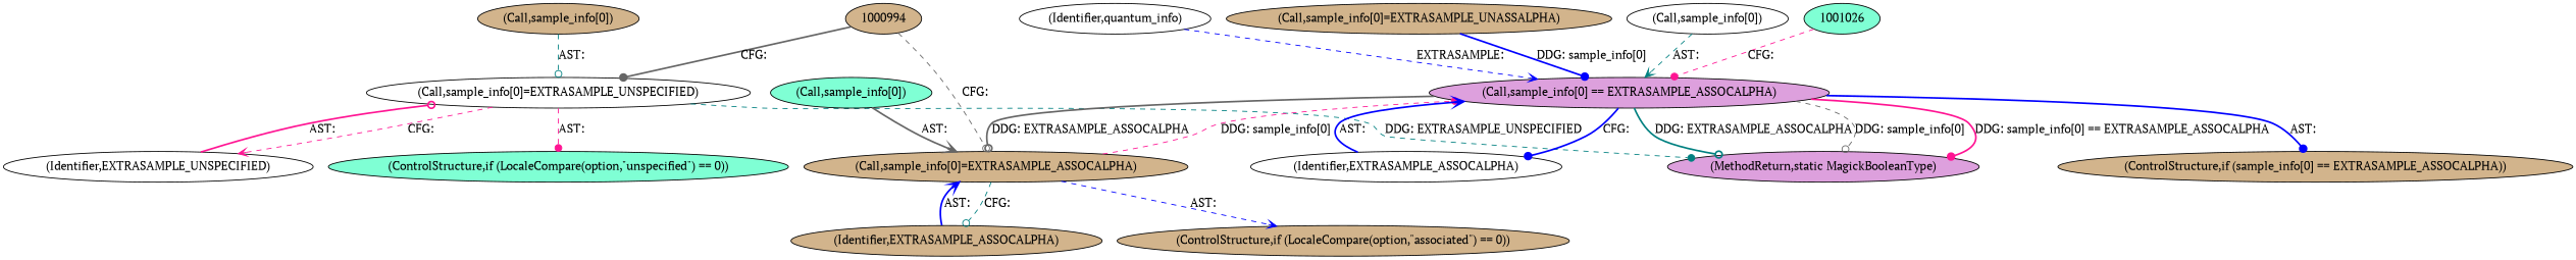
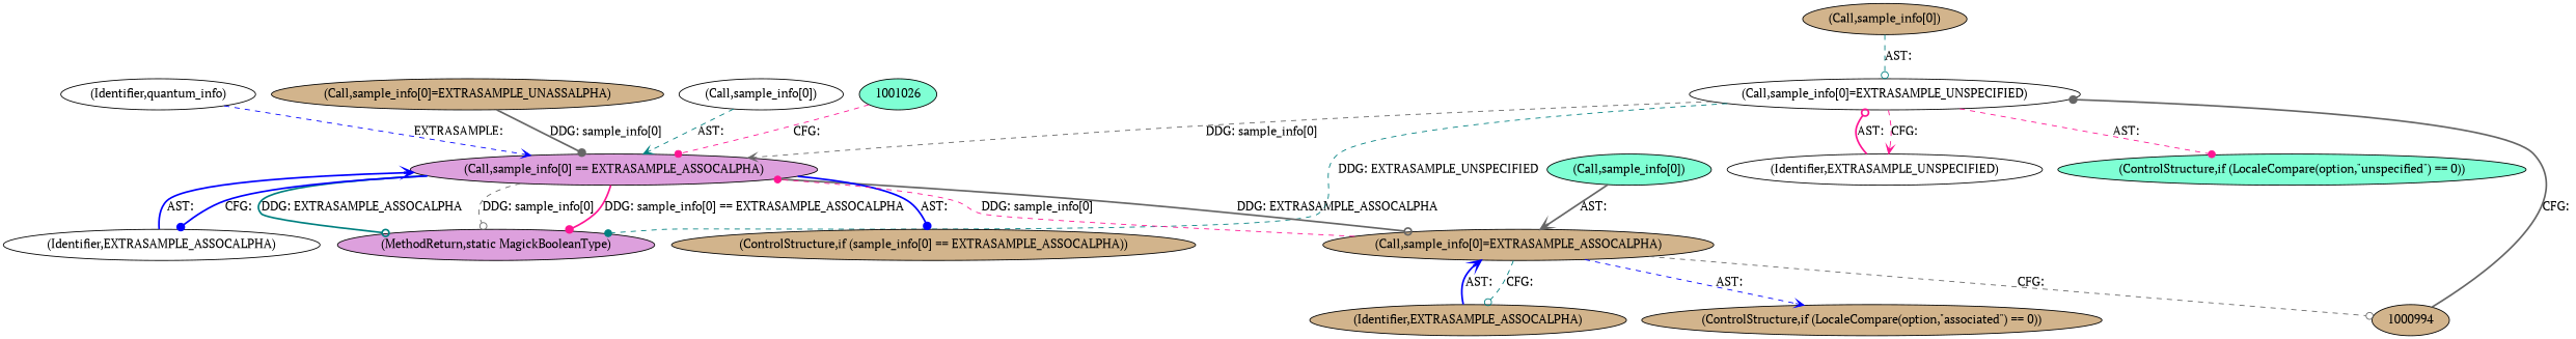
  digraph {
    fontname="PT Serif"
    node [fillcolor=tan fontname="PT Serif" style=filled]
    edge [arrowhead=dot color=gray40 fontname="PT Serif" style=dashed]
    n1 [fillcolor=white label="(Call,sample_info[0]=EXTRASAMPLE_UNSPECIFIED)"]
    n2 [fillcolor=plum label="(Call,sample_info[0] == EXTRASAMPLE_ASSOCALPHA)"]
    n3 [fillcolor=white label="(Identifier,EXTRASAMPLE_UNSPECIFIED)"]
    n4 [fillcolor=aquamarine label="(ControlStructure,if (LocaleCompare(option,\"unspecified\") == 0))"]
    n5 [fillcolor=plum label="(MethodReturn,static MagickBooleanType)"]
    n6 [label="(Call,sample_info[0]=EXTRASAMPLE_ASSOCALPHA)"]
    n7 [fillcolor=white label="(Identifier,EXTRASAMPLE_ASSOCALPHA)"]
    n8 [label="(ControlStructure,if (sample_info[0] == EXTRASAMPLE_ASSOCALPHA))"]
    n9 [label="(Identifier,EXTRASAMPLE_ASSOCALPHA)"]
    n10 [label="(ControlStructure,if (LocaleCompare(option,\"associated\") == 0))"]
    n11 [label="(Call,sample_info[0])"]
    n12 [fillcolor=aquamarine label="(Call,sample_info[0])"]
    n13 [fillcolor=white label="(Identifier,quantum_info)"]
    n14 [label="(Call,sample_info[0]=EXTRASAMPLE_UNASSALPHA)"]
    n15 [fillcolor=white label="(Call,sample_info[0])"]
    1000994
    1001026 [fillcolor=aquamarine]
+   n1 -> n2 [arrowhead=vee label="DDG: sample_info[0]"]
    n1 -> n3 [arrowhead=vee color=deeppink label="CFG: "]
    n1 -> n4 [color=deeppink label="AST: "]
    n1 -> n5 [color=teal label="DDG: EXTRASAMPLE_UNSPECIFIED"]
    n2 -> n5 [arrowhead=odot color=teal label="DDG: EXTRASAMPLE_ASSOCALPHA" style=bold]
    n2 -> n5 [arrowhead=odot label="DDG: sample_info[0]"]
    n2 -> n5 [color=deeppink label="DDG: sample_info[0] == EXTRASAMPLE_ASSOCALPHA" style=bold]
    n2 -> n6 [arrowhead=odot label="DDG: EXTRASAMPLE_ASSOCALPHA" style=bold]
    n2 -> n7 [color=blue label="CFG: " style=bold]
    n2 -> n8 [color=blue label="AST: " style=bold]
    n3 -> n1 [arrowhead=odot color=deeppink label="AST: " style=bold]
    n6 -> n2 [color=deeppink label="DDG: sample_info[0]"]
    n6 -> n9 [arrowhead=odot color=teal label="CFG: "]
    n6 -> n10 [arrowhead=vee color=blue label="AST: "]
    n7 -> n2 [arrowhead=vee color=blue label="AST: " style=bold]
    n9 -> n6 [arrowhead=vee color=blue label="AST: " style=bold]
    n11 -> n1 [arrowhead=odot color=teal label="AST: "]
    n12 -> n6 [arrowhead=vee label="AST: " style=bold]
    n13 -> n2 [arrowhead=vee color=blue label="EXTRASAMPLE: "]
-   n14 -> n2 [color=blue label="DDG: sample_info[0]" style=bold]
+   n14 -> n2 [label="DDG: sample_info[0]" style=bold]
    n15 -> n2 [arrowhead=vee color=teal label="AST: "]
    1000994 -> n1 [label="CFG: " style=bold]
-   1000994 -> n6 [arrowhead=odot label="CFG: "]
+   n6 -> 1000994 [arrowhead=odot label="CFG: "]
    1001026 -> n2 [color=deeppink label="CFG: "]
  }
